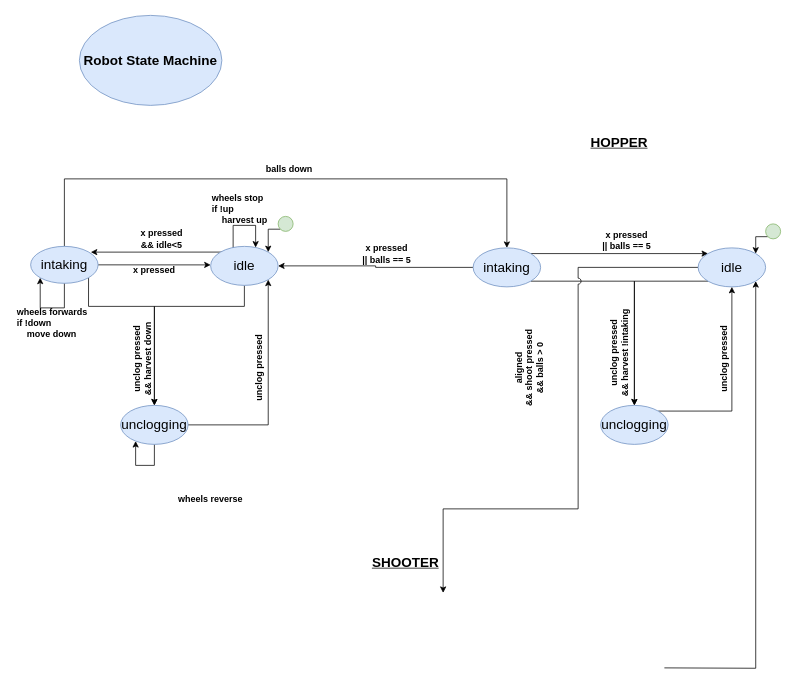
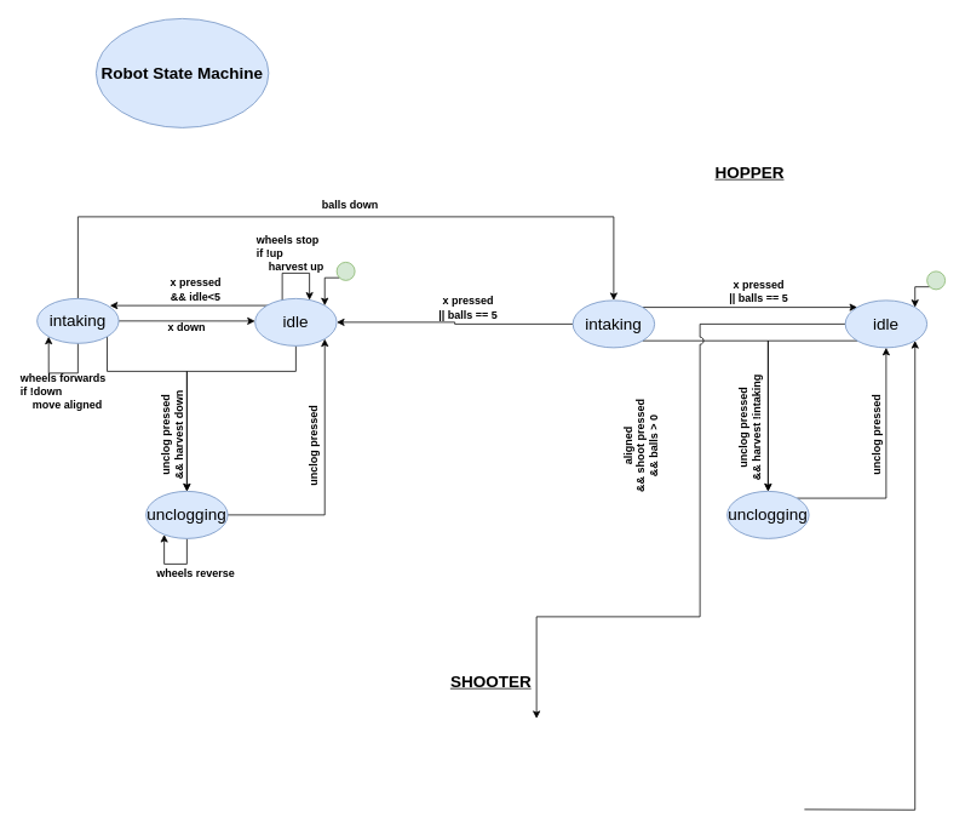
  <mxCell id="0" />
  <mxCell id="1" parent="0" />
  <mxCell id="2" value="&lt;font style=&quot;font-size: 18px&quot;&gt;&lt;b&gt;Robot State Machine&lt;/b&gt;&lt;/font&gt;" style="ellipse;whiteSpace=wrap;html=1;fillColor=#dae8fc;strokeColor=#6c8ebf;gradientColor=none;" parent="1" vertex="1"><mxGeometry x="105" y="20" width="190" height="120" as="geometry" /></mxCell>
  <mxCell id="3" style="edgeStyle=orthogonalEdgeStyle;rounded=0;orthogonalLoop=1;jettySize=auto;html=1;exitX=0.5;exitY=0;exitDx=0;exitDy=0;entryX=0.5;entryY=0;entryDx=0;entryDy=0;" parent="1" source="7" target="18" edge="1"><mxGeometry relative="1" as="geometry"><mxPoint x="710" y="248" as="targetPoint" /><Array as="points"><mxPoint x="85" y="238" /><mxPoint x="675" y="238" /></Array></mxGeometry></mxCell>
  <mxCell id="4" style="edgeStyle=orthogonalEdgeStyle;rounded=0;orthogonalLoop=1;jettySize=auto;html=1;exitX=1;exitY=1;exitDx=0;exitDy=0;entryX=0.5;entryY=0;entryDx=0;entryDy=0;" parent="1" source="7" target="14" edge="1"><mxGeometry relative="1" as="geometry"><Array as="points"><mxPoint x="118" y="408" /><mxPoint x="205" y="408" /></Array></mxGeometry></mxCell>
  <mxCell id="5" style="edgeStyle=orthogonalEdgeStyle;rounded=0;jumpStyle=arc;jumpSize=8;orthogonalLoop=1;jettySize=auto;html=1;exitX=0.5;exitY=1;exitDx=0;exitDy=0;entryX=0;entryY=1;entryDx=0;entryDy=0;" parent="1" source="7" target="7" edge="1"><mxGeometry relative="1" as="geometry"><mxPoint x="60" y="430" as="targetPoint" /><Array as="points"><mxPoint x="85" y="410" /><mxPoint x="53" y="410" /></Array></mxGeometry></mxCell>
  <mxCell id="6" style="edgeStyle=orthogonalEdgeStyle;rounded=0;jumpStyle=arc;jumpSize=8;orthogonalLoop=1;jettySize=auto;html=1;exitX=1;exitY=0.5;exitDx=0;exitDy=0;entryX=0;entryY=0.475;entryDx=0;entryDy=0;entryPerimeter=0;" parent="1" source="7" target="11" edge="1"><mxGeometry relative="1" as="geometry" /></mxCell>
  <mxCell id="7" value="&lt;font style=&quot;font-size: 18px&quot;&gt;intaking&lt;/font&gt;" style="ellipse;whiteSpace=wrap;html=1;fillColor=#dae8fc;strokeColor=#6c8ebf;" parent="1" vertex="1"><mxGeometry x="40" y="328" width="90" height="49.27" as="geometry" /></mxCell>
  <mxCell id="8" style="edgeStyle=orthogonalEdgeStyle;rounded=0;orthogonalLoop=1;jettySize=auto;html=1;exitX=0.5;exitY=1;exitDx=0;exitDy=0;entryX=0.5;entryY=0;entryDx=0;entryDy=0;" parent="1" source="11" target="14" edge="1"><mxGeometry relative="1" as="geometry"><mxPoint x="325" y="438" as="targetPoint" /><Array as="points"><mxPoint x="325" y="408" /><mxPoint x="205" y="408" /></Array></mxGeometry></mxCell>
  <mxCell id="9" style="edgeStyle=orthogonalEdgeStyle;rounded=0;jumpStyle=arc;jumpSize=8;orthogonalLoop=1;jettySize=auto;html=1;exitX=0;exitY=0;exitDx=0;exitDy=0;" parent="1" source="11" target="11" edge="1"><mxGeometry relative="1" as="geometry"><mxPoint x="320" y="260" as="targetPoint" /><Array as="points"><mxPoint x="310" y="336" /><mxPoint x="310" y="300" /><mxPoint x="340" y="300" /></Array></mxGeometry></mxCell>
  <mxCell id="10" style="edgeStyle=orthogonalEdgeStyle;rounded=0;jumpStyle=arc;jumpSize=8;orthogonalLoop=1;jettySize=auto;html=1;exitX=0;exitY=0;exitDx=0;exitDy=0;entryX=0.892;entryY=0.156;entryDx=0;entryDy=0;entryPerimeter=0;" parent="1" source="11" target="7" edge="1"><mxGeometry relative="1" as="geometry" /></mxCell>
  <mxCell id="11" value="&lt;font style=&quot;font-size: 18px&quot;&gt;idle&lt;/font&gt;" style="ellipse;whiteSpace=wrap;html=1;fillColor=#dae8fc;strokeColor=#6c8ebf;" parent="1" vertex="1"><mxGeometry x="280" y="328" width="90" height="52" as="geometry" /></mxCell>
  <mxCell id="12" style="edgeStyle=orthogonalEdgeStyle;rounded=0;orthogonalLoop=1;jettySize=auto;html=1;exitX=1;exitY=0.5;exitDx=0;exitDy=0;entryX=1;entryY=1;entryDx=0;entryDy=0;" parent="1" source="14" target="11" edge="1"><mxGeometry relative="1" as="geometry" /></mxCell>
  <mxCell id="13" style="edgeStyle=orthogonalEdgeStyle;rounded=0;jumpStyle=arc;jumpSize=8;orthogonalLoop=1;jettySize=auto;html=1;exitX=0.5;exitY=1;exitDx=0;exitDy=0;" parent="1" source="14" target="14" edge="1"><mxGeometry relative="1" as="geometry"><mxPoint x="170" y="670" as="targetPoint" /><Array as="points"><mxPoint x="205" y="620" /><mxPoint x="180" y="620" /></Array></mxGeometry></mxCell>
  <mxCell id="14" value="&lt;font style=&quot;font-size: 18px&quot;&gt;unclogging&lt;/font&gt;" style="ellipse;whiteSpace=wrap;html=1;fillColor=#dae8fc;strokeColor=#6c8ebf;" parent="1" vertex="1"><mxGeometry x="160" y="540" width="90" height="52" as="geometry" /></mxCell>
  <mxCell id="15" style="edgeStyle=orthogonalEdgeStyle;rounded=0;orthogonalLoop=1;jettySize=auto;html=1;exitX=1;exitY=0;exitDx=0;exitDy=0;entryX=0;entryY=0;entryDx=0;entryDy=0;" parent="1" source="18" target="21" edge="1"><mxGeometry relative="1" as="geometry" /></mxCell>
  <mxCell id="16" style="edgeStyle=orthogonalEdgeStyle;rounded=0;orthogonalLoop=1;jettySize=auto;html=1;exitX=1;exitY=1;exitDx=0;exitDy=0;" parent="1" source="18" target="23" edge="1"><mxGeometry relative="1" as="geometry" /></mxCell>
  <mxCell id="17" style="edgeStyle=orthogonalEdgeStyle;rounded=0;jumpStyle=arc;jumpSize=8;orthogonalLoop=1;jettySize=auto;html=1;exitX=0;exitY=0.5;exitDx=0;exitDy=0;entryX=1;entryY=0.5;entryDx=0;entryDy=0;" parent="1" source="18" target="11" edge="1"><mxGeometry relative="1" as="geometry" /></mxCell>
  <mxCell id="18" value="&lt;font style=&quot;font-size: 18px&quot;&gt;intaking&lt;br&gt;&lt;/font&gt;" style="ellipse;whiteSpace=wrap;html=1;fillColor=#dae8fc;strokeColor=#6c8ebf;" parent="1" vertex="1"><mxGeometry x="630" y="330" width="90" height="52" as="geometry" /></mxCell>
  <mxCell id="19" style="edgeStyle=orthogonalEdgeStyle;rounded=0;orthogonalLoop=1;jettySize=auto;html=1;exitX=0;exitY=1;exitDx=0;exitDy=0;entryX=0.5;entryY=0;entryDx=0;entryDy=0;" parent="1" source="21" target="23" edge="1"><mxGeometry relative="1" as="geometry" /></mxCell>
  <mxCell id="20" style="edgeStyle=orthogonalEdgeStyle;rounded=0;jumpStyle=arc;jumpSize=8;orthogonalLoop=1;jettySize=auto;html=1;exitX=0;exitY=0.5;exitDx=0;exitDy=0;" parent="1" source="21" edge="1"><mxGeometry relative="1" as="geometry"><mxPoint x="590" y="790" as="targetPoint" /><Array as="points"><mxPoint x="770" y="356" /><mxPoint x="770" y="678" /></Array></mxGeometry></mxCell>
  <mxCell id="21" value="&lt;font style=&quot;font-size: 18px&quot;&gt;idle&lt;/font&gt;" style="ellipse;whiteSpace=wrap;html=1;fillColor=#dae8fc;strokeColor=#6c8ebf;" parent="1" vertex="1"><mxGeometry x="930" y="330" width="90" height="52" as="geometry" /></mxCell>
  <mxCell id="22" style="edgeStyle=orthogonalEdgeStyle;rounded=0;orthogonalLoop=1;jettySize=auto;html=1;exitX=1;exitY=0;exitDx=0;exitDy=0;entryX=0.5;entryY=1;entryDx=0;entryDy=0;" parent="1" source="23" target="21" edge="1"><mxGeometry relative="1" as="geometry" /></mxCell>
  <mxCell id="23" value="&lt;font style=&quot;font-size: 18px&quot;&gt;unclogging&lt;/font&gt;" style="ellipse;whiteSpace=wrap;html=1;fillColor=#dae8fc;strokeColor=#6c8ebf;" parent="1" vertex="1"><mxGeometry x="800" y="540" width="90" height="52" as="geometry" /></mxCell>
  <mxCell id="24" value="&lt;span style=&quot;font-size: 18px&quot;&gt;&lt;u&gt;&lt;b&gt;HOPPER&lt;/b&gt;&lt;br&gt;&lt;/u&gt;&lt;/span&gt;" style="text;html=1;strokeColor=none;fillColor=none;align=center;verticalAlign=middle;whiteSpace=wrap;rounded=0;" parent="1" vertex="1"><mxGeometry x="805" y="180" width="40" height="20" as="geometry" /></mxCell>
  <mxCell id="25" value="&lt;u&gt;&lt;font style=&quot;font-size: 18px&quot;&gt;&lt;b&gt;SHOOTER&lt;/b&gt;&lt;br&gt;&lt;/font&gt;&lt;/u&gt;" style="text;html=1;strokeColor=none;fillColor=none;align=center;verticalAlign=middle;whiteSpace=wrap;rounded=0;" parent="1" vertex="1"><mxGeometry x="520" y="740" width="40" height="20" as="geometry" /></mxCell>
  <mxCell id="26" style="edgeStyle=orthogonalEdgeStyle;rounded=0;jumpStyle=arc;jumpSize=8;orthogonalLoop=1;jettySize=auto;html=1;exitX=0;exitY=1;exitDx=0;exitDy=0;entryX=1;entryY=0;entryDx=0;entryDy=0;" parent="1" source="27" target="11" edge="1"><mxGeometry relative="1" as="geometry" /></mxCell>
  <mxCell id="27" value="" style="ellipse;whiteSpace=wrap;html=1;aspect=fixed;fillColor=#d5e8d4;strokeColor=#82b366;" parent="1" vertex="1"><mxGeometry x="370" y="288" width="20" height="20" as="geometry" /></mxCell>
  <mxCell id="28" style="edgeStyle=orthogonalEdgeStyle;rounded=0;jumpStyle=arc;jumpSize=8;orthogonalLoop=1;jettySize=auto;html=1;exitX=0;exitY=1;exitDx=0;exitDy=0;entryX=1;entryY=0;entryDx=0;entryDy=0;" parent="1" source="29" target="21" edge="1"><mxGeometry relative="1" as="geometry" /></mxCell>
  <mxCell id="29" value="" style="ellipse;whiteSpace=wrap;html=1;aspect=fixed;fillColor=#d5e8d4;strokeColor=#82b366;" parent="1" vertex="1"><mxGeometry x="1020" y="298" width="20" height="20" as="geometry" /></mxCell>
  <mxCell id="30" value="&lt;b&gt;balls down&lt;/b&gt;" style="text;html=1;strokeColor=none;fillColor=none;align=center;verticalAlign=middle;whiteSpace=wrap;rounded=0;" parent="1" vertex="1"><mxGeometry x="320" y="215.45" width="130" height="20" as="geometry" /></mxCell>
  <mxCell id="31" value="&lt;b&gt;x pressed&lt;br&gt;&amp;amp;&amp;amp; idle&amp;lt;5&lt;/b&gt;" style="text;html=1;strokeColor=none;fillColor=none;align=center;verticalAlign=middle;whiteSpace=wrap;rounded=0;" parent="1" vertex="1"><mxGeometry x="150" y="298" width="130" height="40" as="geometry" /></mxCell>
- <mxCell id="32" value="&lt;b&gt;x pressed&lt;/b&gt;" style="text;html=1;strokeColor=none;fillColor=none;align=center;verticalAlign=middle;whiteSpace=wrap;rounded=0;" parent="1" vertex="1"><mxGeometry x="140" y="350" width="130" height="20" as="geometry" /></mxCell>
+ <mxCell id="32" value="&lt;b&gt;x down&lt;/b&gt;" style="text;html=1;strokeColor=none;fillColor=none;align=center;verticalAlign=middle;whiteSpace=wrap;rounded=0;" parent="1" vertex="1"><mxGeometry x="140" y="350" width="130" height="20" as="geometry" /></mxCell>
  <mxCell id="33" value="&lt;b&gt;x pressed&lt;br&gt;|| balls == 5&lt;/b&gt;" style="text;html=1;strokeColor=none;fillColor=none;align=center;verticalAlign=middle;whiteSpace=wrap;rounded=0;" parent="1" vertex="1"><mxGeometry x="450" y="328" width="130" height="20" as="geometry" /></mxCell>
  <mxCell id="34" value="&lt;b&gt;x pressed&lt;br&gt;|| balls == 5&lt;/b&gt;" style="text;html=1;strokeColor=none;fillColor=none;align=center;verticalAlign=middle;whiteSpace=wrap;rounded=0;" parent="1" vertex="1"><mxGeometry x="770" y="310" width="130" height="20" as="geometry" /></mxCell>
  <mxCell id="35" value="&lt;b&gt;unclog pressed&lt;br&gt;&amp;amp;&amp;amp; harvest down&lt;/b&gt;" style="text;html=1;strokeColor=none;fillColor=none;align=center;verticalAlign=middle;whiteSpace=wrap;rounded=0;rotation=-90;" parent="1" vertex="1"><mxGeometry x="124" y="468" width="130" height="20" as="geometry" /></mxCell>
  <mxCell id="36" value="&lt;b&gt;unclog pressed&lt;/b&gt;" style="text;html=1;strokeColor=none;fillColor=none;align=center;verticalAlign=middle;whiteSpace=wrap;rounded=0;rotation=-90;" parent="1" vertex="1"><mxGeometry x="280" y="480" width="130" height="20" as="geometry" /></mxCell>
  <mxCell id="37" value="&lt;b&gt;unclog pressed&lt;br&gt;&amp;amp;&amp;amp; harvest !intaking&lt;/b&gt;" style="text;html=1;strokeColor=none;fillColor=none;align=center;verticalAlign=middle;whiteSpace=wrap;rounded=0;rotation=-90;" parent="1" vertex="1"><mxGeometry x="760" y="460" width="130" height="20" as="geometry" /></mxCell>
  <mxCell id="38" value="&lt;b&gt;unclog pressed&lt;/b&gt;" style="text;html=1;strokeColor=none;fillColor=none;align=center;verticalAlign=middle;whiteSpace=wrap;rounded=0;rotation=-90;" parent="1" vertex="1"><mxGeometry x="900" y="468" width="130" height="20" as="geometry" /></mxCell>
  <mxCell id="39" value="&lt;b&gt;aligned&lt;br&gt;&amp;amp;&amp;amp; shoot pressed&lt;br&gt;&amp;amp;&amp;amp; balls &amp;gt; 0&lt;/b&gt;" style="text;html=1;strokeColor=none;fillColor=none;align=center;verticalAlign=middle;whiteSpace=wrap;rounded=0;rotation=-90;" parent="1" vertex="1"><mxGeometry x="640" y="480" width="130" height="20" as="geometry" /></mxCell>
- <mxCell id="40" value="&lt;b&gt;wheels forwards&lt;br&gt;if !down&lt;br&gt;&amp;nbsp; &amp;nbsp; move down&lt;/b&gt;" style="text;html=1;strokeColor=none;fillColor=none;align=left;verticalAlign=middle;whiteSpace=wrap;rounded=0;" parent="1" vertex="1"><mxGeometry x="20" y="410" width="130" height="40" as="geometry" /></mxCell>
+ <mxCell id="40" value="&lt;b&gt;wheels forwards&lt;br&gt;if !down&lt;br&gt;&amp;nbsp; &amp;nbsp; move aligned&lt;/b&gt;" style="text;html=1;strokeColor=none;fillColor=none;align=left;verticalAlign=middle;whiteSpace=wrap;rounded=0;" parent="1" vertex="1"><mxGeometry x="20" y="410" width="130" height="40" as="geometry" /></mxCell>
  <mxCell id="41" value="&lt;b&gt;wheels stop&lt;br&gt;if !up&lt;br&gt;&amp;nbsp; &amp;nbsp; harvest up&lt;/b&gt;" style="text;html=1;strokeColor=none;fillColor=none;align=left;verticalAlign=middle;whiteSpace=wrap;rounded=0;" parent="1" vertex="1"><mxGeometry x="280" y="258" width="130" height="40" as="geometry" /></mxCell>
- <mxCell id="42" value="&lt;b&gt;wheels reverse&lt;/b&gt;" style="text;html=1;strokeColor=none;fillColor=none;align=left;verticalAlign=middle;whiteSpace=wrap;rounded=0;" parent="1" vertex="1"><mxGeometry x="235" y="645" width="130" height="40" as="geometry" /></mxCell>
+ <mxCell id="42" value="&lt;b&gt;wheels reverse&lt;/b&gt;" style="text;html=1;strokeColor=none;fillColor=none;align=left;verticalAlign=middle;whiteSpace=wrap;rounded=0;" parent="1" vertex="1"><mxGeometry x="170" y="610" width="130" height="40" as="geometry" /></mxCell>
  <mxCell id="43" style="edgeStyle=orthogonalEdgeStyle;rounded=0;jumpStyle=arc;jumpSize=8;orthogonalLoop=1;jettySize=auto;html=1;exitX=1;exitY=0.5;exitDx=0;exitDy=0;entryX=1;entryY=1;entryDx=0;entryDy=0;" parent="1" target="21" edge="1"><mxGeometry relative="1" as="geometry"><mxPoint x="885" y="890" as="sourcePoint" /></mxGeometry></mxCell>
